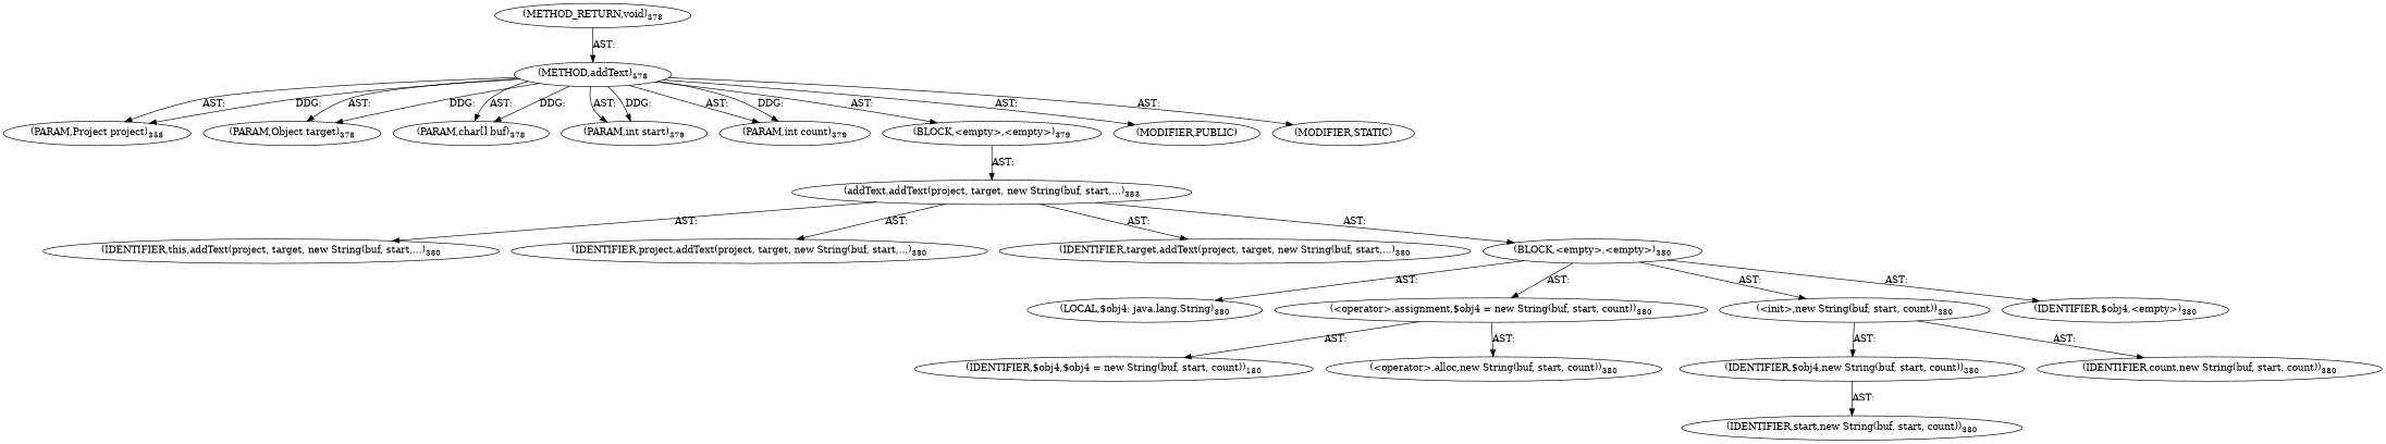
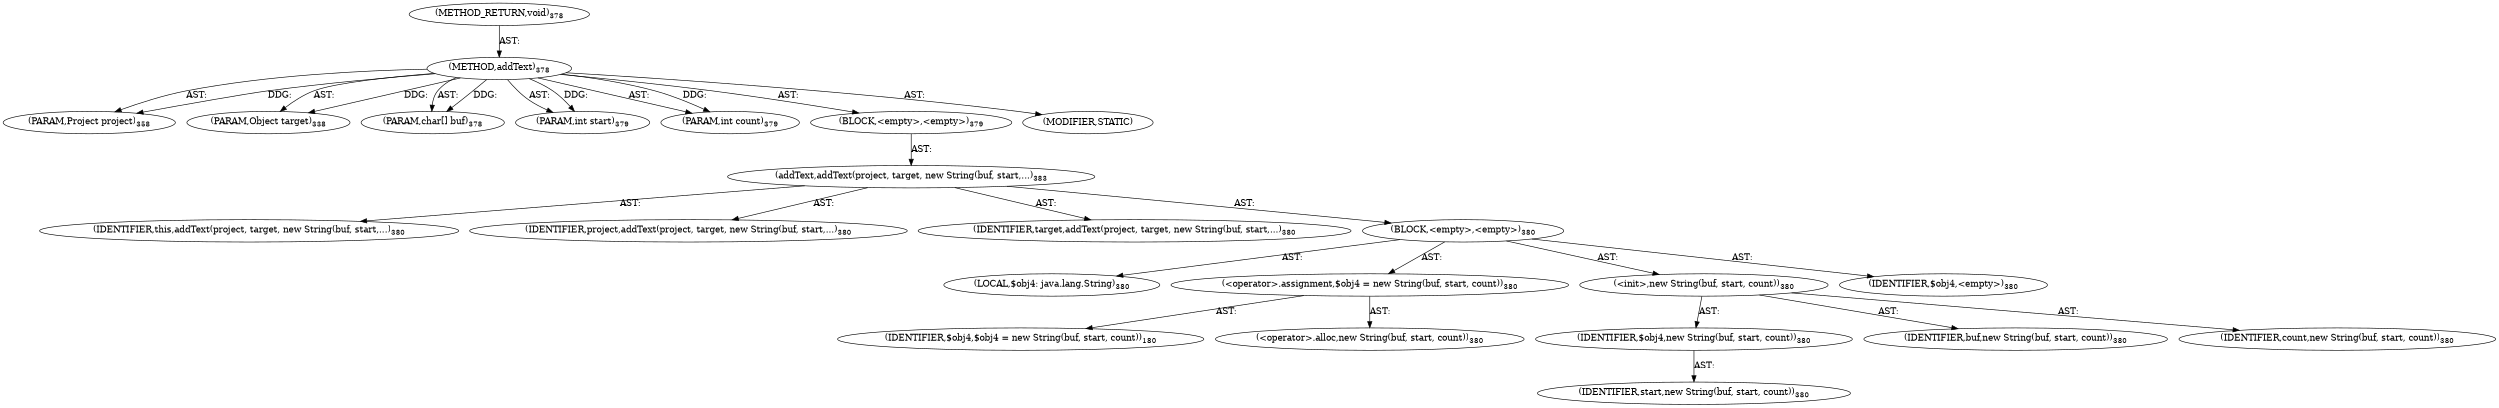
  digraph {
-   n1 [label=<(METHOD,addText)<SUB>578</SUB>>]
+   n1 [label=<(METHOD,addText)<SUB>378</SUB>>]
    n2 [label=<(PARAM,Project project)<SUB>358</SUB>>]
-   n3 [label=<(PARAM,Object target)<SUB>378</SUB>>]
+   n3 [label=<(PARAM,Object target)<SUB>338</SUB>>]
    n4 [label=<(PARAM,char[] buf)<SUB>378</SUB>>]
    n5 [label=<(PARAM,int start)<SUB>379</SUB>>]
    n6 [label=<(PARAM,int count)<SUB>379</SUB>>]
    n7 [label=<(BLOCK,&lt;empty&gt;,&lt;empty&gt;)<SUB>379</SUB>>]
-   n8 [label=<(MODIFIER,PUBLIC)>]
    n9 [label=<(MODIFIER,STATIC)>]
    n10 [label=<(addText,addText(project, target, new String(buf, start,...)<SUB>383</SUB>>]
    n11 [label=<(METHOD_RETURN,void)<SUB>378</SUB>>]
    n12 [label=<(IDENTIFIER,this,addText(project, target, new String(buf, start,...)<SUB>380</SUB>>]
    n13 [label=<(IDENTIFIER,project,addText(project, target, new String(buf, start,...)<SUB>380</SUB>>]
    n14 [label=<(IDENTIFIER,target,addText(project, target, new String(buf, start,...)<SUB>380</SUB>>]
    n15 [label=<(BLOCK,&lt;empty&gt;,&lt;empty&gt;)<SUB>380</SUB>>]
    n16 [label=<(LOCAL,$obj4: java.lang.String)<SUB>380</SUB>>]
    n17 [label=<(&lt;operator&gt;.assignment,$obj4 = new String(buf, start, count))<SUB>380</SUB>>]
    n18 [label=<(&lt;init&gt;,new String(buf, start, count))<SUB>380</SUB>>]
    n19 [label=<(IDENTIFIER,$obj4,&lt;empty&gt;)<SUB>380</SUB>>]
    n20 [label=<(IDENTIFIER,$obj4,$obj4 = new String(buf, start, count))<SUB>180</SUB>>]
    n21 [label=<(&lt;operator&gt;.alloc,new String(buf, start, count))<SUB>380</SUB>>]
    n22 [label=<(IDENTIFIER,$obj4,new String(buf, start, count))<SUB>380</SUB>>]
+   n23 [label=<(IDENTIFIER,buf,new String(buf, start, count))<SUB>380</SUB>>]
    n24 [label=<(IDENTIFIER,count,new String(buf, start, count))<SUB>380</SUB>>]
    n25 [label=<(IDENTIFIER,start,new String(buf, start, count))<SUB>380</SUB>>]
    n1 -> n2 [label="AST: "]
    n1 -> n2 [label="DDG: "]
    n1 -> n3 [label="AST: "]
    n1 -> n3 [label="DDG: "]
    n1 -> n4 [label="AST: "]
    n1 -> n4 [label="DDG: "]
    n1 -> n5 [label="AST: "]
    n1 -> n5 [label="DDG: "]
    n1 -> n6 [label="AST: "]
    n1 -> n6 [label="DDG: "]
    n1 -> n7 [label="AST: "]
-   n1 -> n8 [label="AST: "]
    n1 -> n9 [label="AST: "]
    n7 -> n10 [label="AST: "]
    n10 -> n12 [label="AST: "]
    n10 -> n13 [label="AST: "]
    n10 -> n14 [label="AST: "]
    n10 -> n15 [label="AST: "]
    n11 -> n1 [label="AST: "]
    n15 -> n16 [label="AST: "]
    n15 -> n17 [label="AST: "]
    n15 -> n18 [label="AST: "]
    n15 -> n19 [label="AST: "]
    n17 -> n20 [label="AST: "]
    n17 -> n21 [label="AST: "]
    n18 -> n22 [label="AST: "]
+   n18 -> n23 [label="AST: "]
    n18 -> n24 [label="AST: "]
    n22 -> n25 [label="AST: "]
  }
